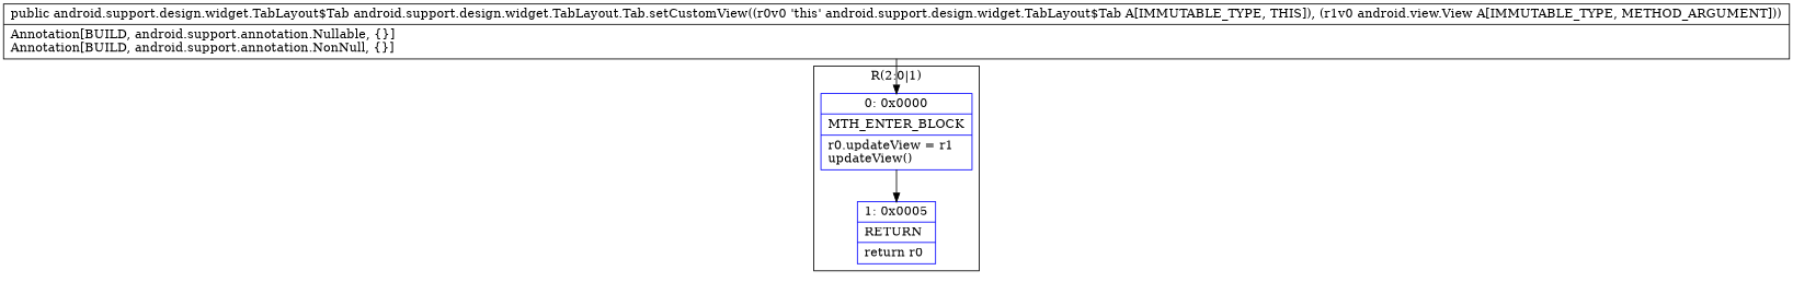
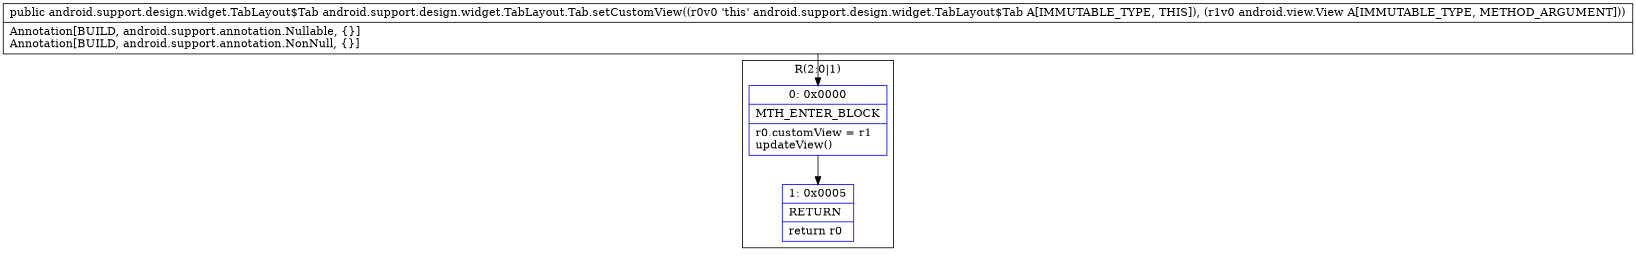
  digraph {
    node [color=blue shape=record]
-   n1 [label="{0\:\ 0x0000|MTH_ENTER_BLOCK\l|r0.updateView = r1\lupdateView()\l}"]
+   n1 [label="{0\:\ 0x0000|MTH_ENTER_BLOCK\l|r0.customView = r1\lupdateView()\l}"]
    n2 [label="{1\:\ 0x0005|RETURN\l|return r0\l}"]
    n3 [label="{public android.support.design.widget.TabLayout$Tab android.support.design.widget.TabLayout.Tab.setCustomView((r0v0 'this' android.support.design.widget.TabLayout$Tab A[IMMUTABLE_TYPE, THIS]), (r1v0 android.view.View A[IMMUTABLE_TYPE, METHOD_ARGUMENT]))  | Annotation[BUILD, android.support.annotation.Nullable, \{\}]\lAnnotation[BUILD, android.support.annotation.NonNull, \{\}]\l}" color=""]
    subgraph cluster_1 {
      label="R(2:0|1)"
      n1
      n2
    }
    n1 -> n2
    n3 -> n1
  }
